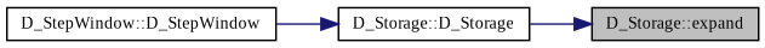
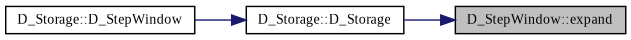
  digraph {
    fontname="Liberation Serif"
    rankdir=RL
    node [color=black fillcolor=white fontname="Liberation Serif" fontsize=10 shape=record style=filled]
    edge [color=midnightblue dir=back fontname="Liberation Serif" fontsize=10 labelfontname=Helvetica labelfontsize=10 style=solid]
-   n1 [fillcolor=grey75 fontcolor=black height=0.2 label="D_Storage::expand" width=0.4]
+   n1 [fillcolor=grey75 fontcolor=black height=0.2 label="D_StepWindow::expand" width=0.4]
    n2 [height=0.2 label="D_Storage::D_Storage" width=0.4]
-   n3 [height=0.2 label="D_StepWindow::D_StepWindow" width=0.4]
+   n3 [height=0.2 label="D_Storage::D_StepWindow" width=0.4]
    n1 -> n2
    n2 -> n3
  }
